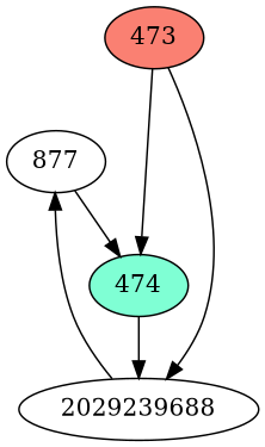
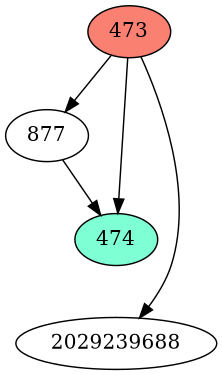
  strict digraph {
    node [fillcolor=white style=filled]
    n1 [label=877]
    2029239688
    474 [fillcolor=aquamarine]
    473 [fillcolor=salmon]
    n1 -> 474
-   2029239688 -> n1
-   474 -> 2029239688
+   473 -> n1
    473 -> 2029239688
    473 -> 474
  }
